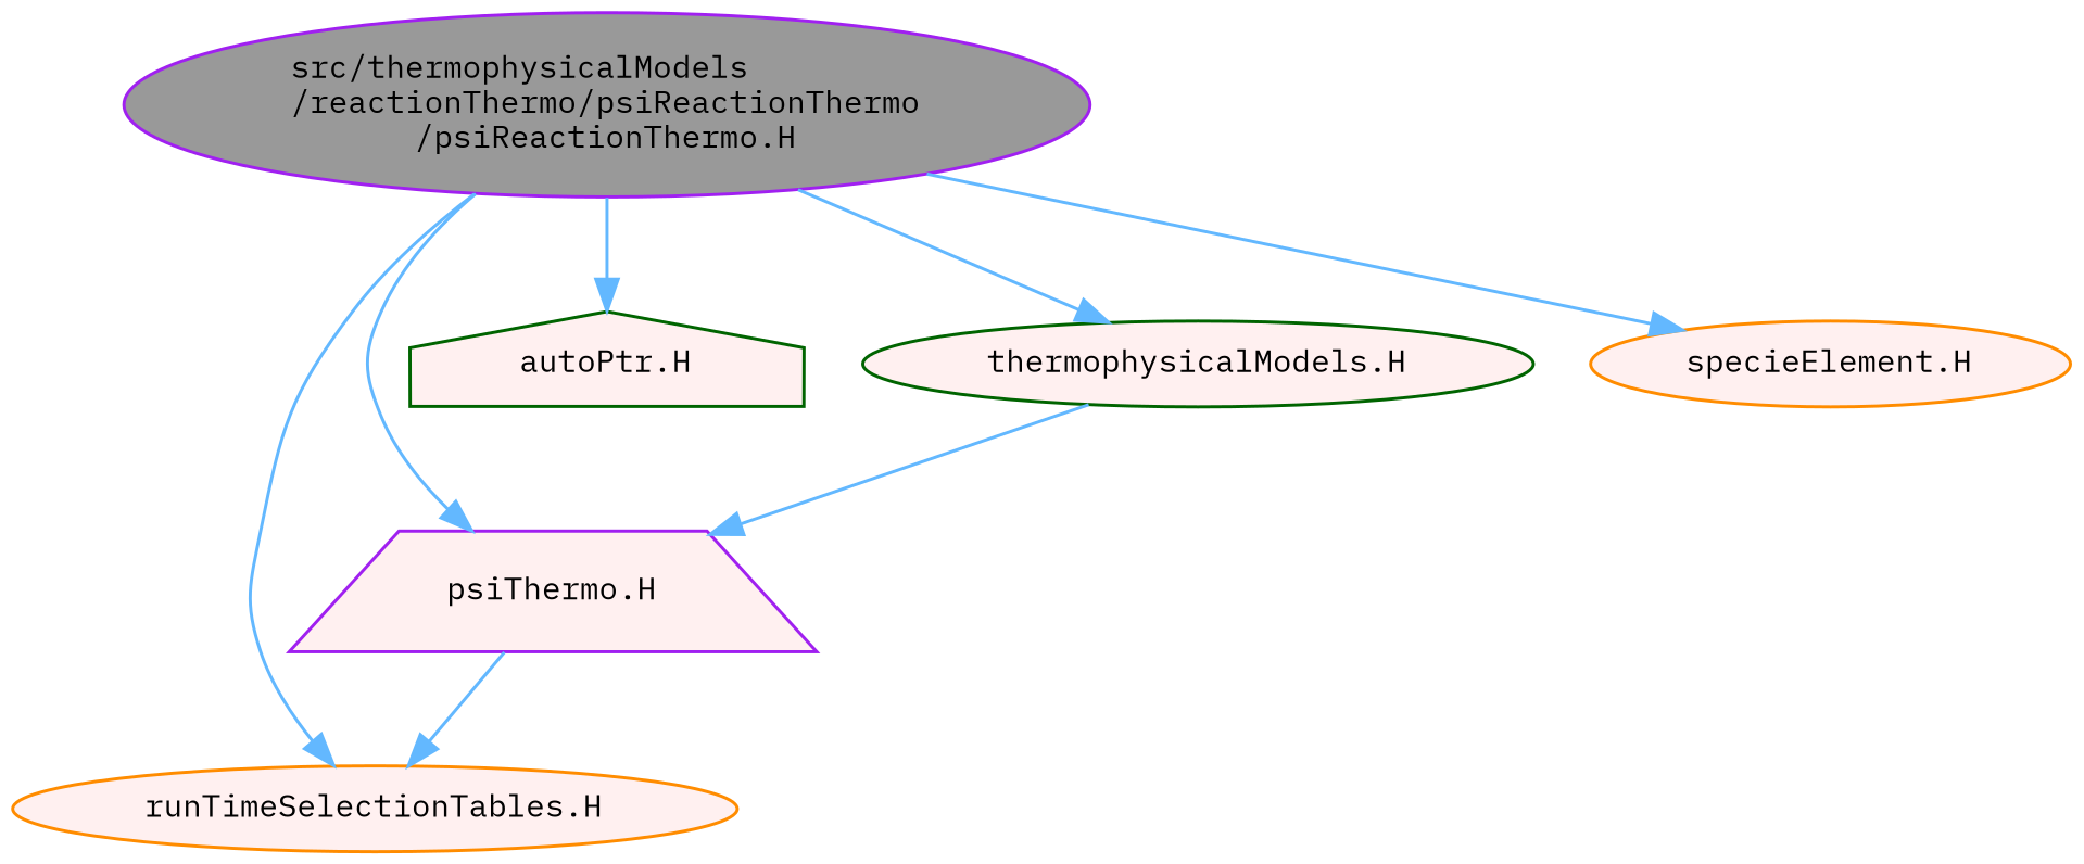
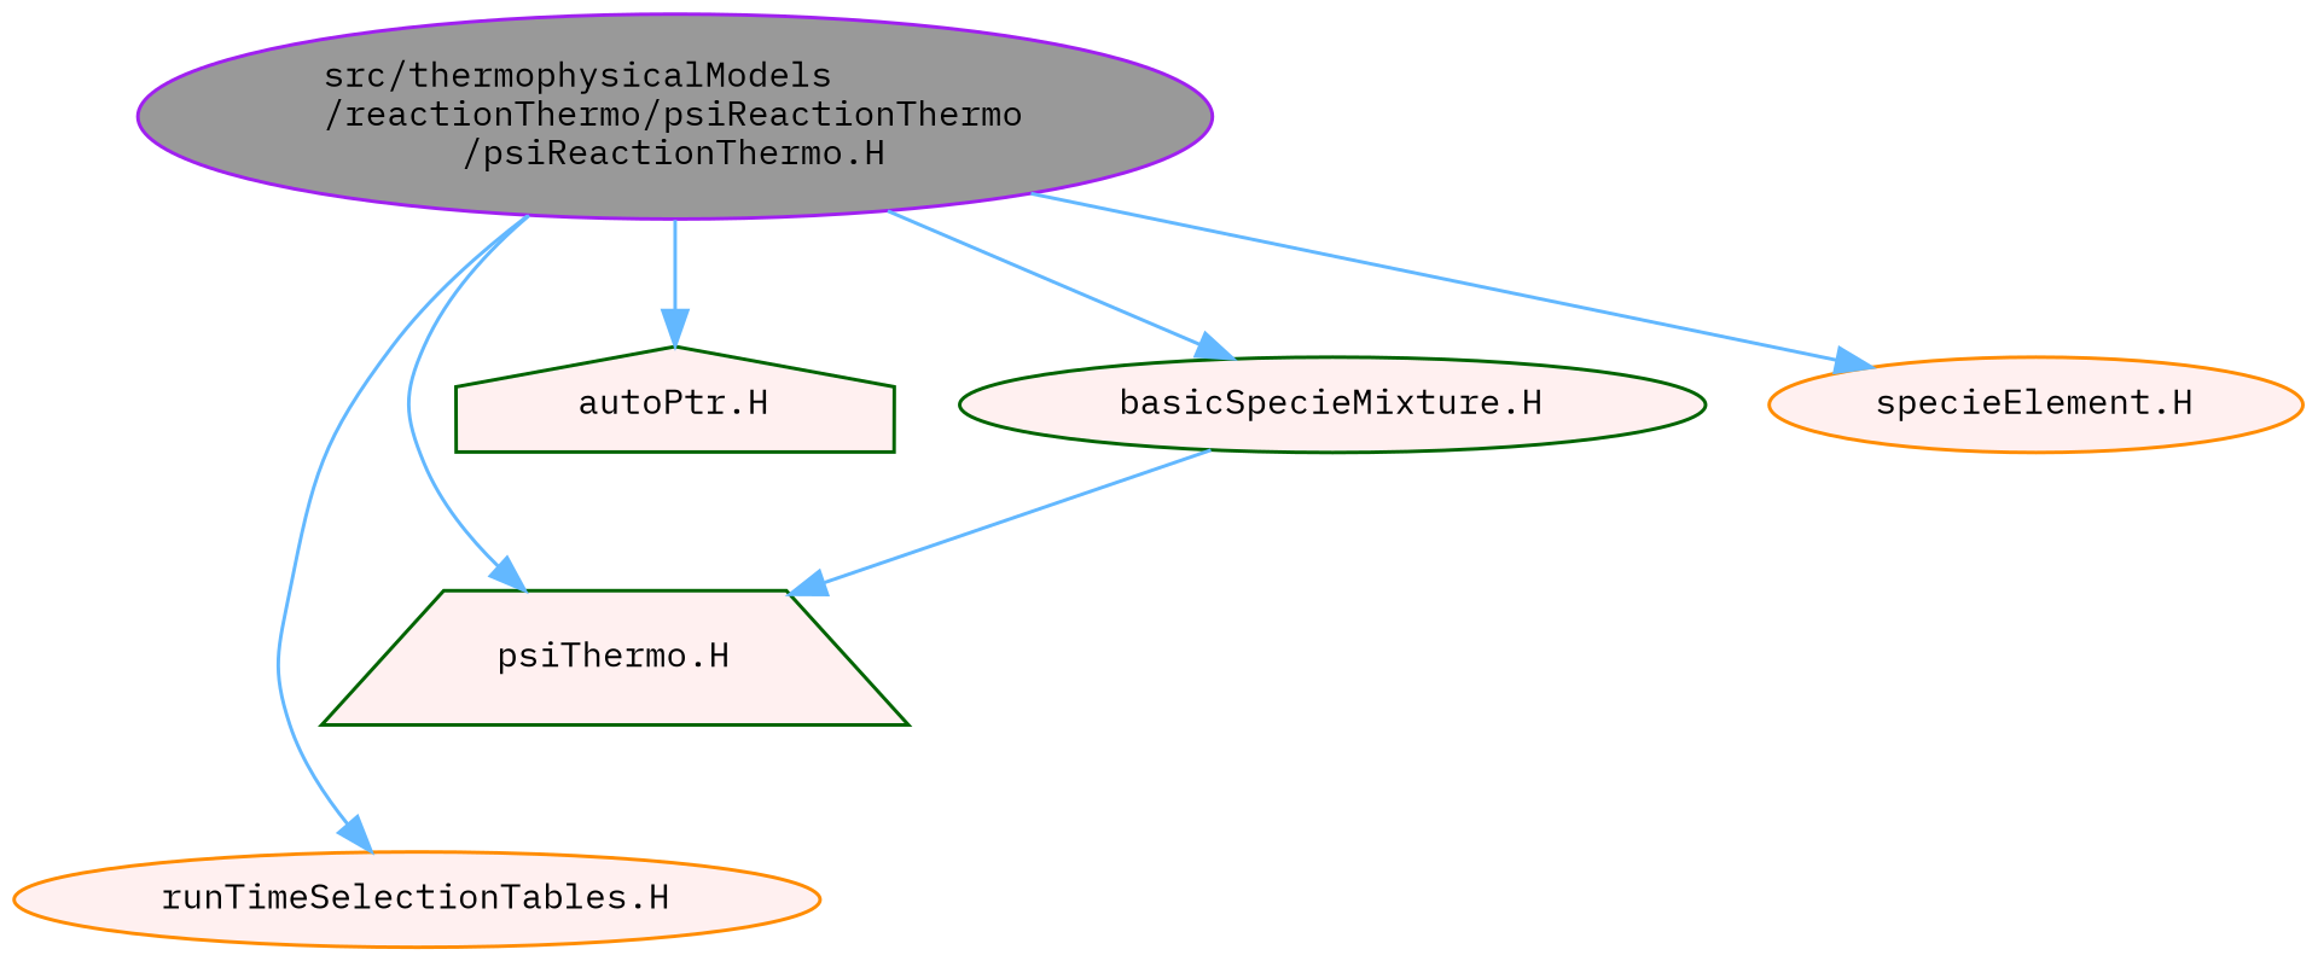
  digraph {
    fontname="IBM Plex Mono"
    node [color=purple fillcolor="#FFF0F0" fontname="IBM Plex Mono" fontsize=10 shape=ellipse style=filled]
    edge [color=steelblue1 fontname="IBM Plex Mono" fontsize=10 labelfontname=Helvetica labelfontsize=10 style=solid]
    n1 [fillcolor=grey60 fontcolor=black height=0.2 label="src/thermophysicalModels\l/reactionThermo/psiReactionThermo\l/psiReactionThermo.H" width=0.4]
-   n2 [height=0.2 label="psiThermo.H" shape=trapezium width=0.4]
+   n2 [color=darkgreen height=0.2 label="psiThermo.H" shape=trapezium width=0.4]
    n3 [color=darkorange height=0.2 label="runTimeSelectionTables.H" width=0.4]
    n4 [color=darkgreen height=0.2 label="autoPtr.H" shape=house width=0.4]
-   n5 [color=darkgreen height=0.2 label="thermophysicalModels.H" width=0.4]
+   n5 [color=darkgreen height=0.2 label="basicSpecieMixture.H" width=0.4]
    n6 [color=darkorange height=0.2 label="specieElement.H" width=0.4]
    n1 -> n2
    n1 -> n3
    n1 -> n4
    n1 -> n5
    n1 -> n6
-   n2 -> n3
    n5 -> n2
  }
